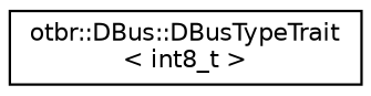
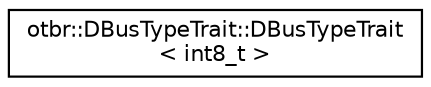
  digraph {
    rankdir=TB
-   n1 [color=black fillcolor=white fontname=Helvetica fontsize=10 height=0.2 label="otbr::DBus::DBusTypeTrait\l\< int8_t \>" shape=record style=filled width=0.4]
+   n1 [color=black fillcolor=white fontname=Helvetica fontsize=10 height=0.2 label="otbr::DBusTypeTrait::DBusTypeTrait\l\< int8_t \>" shape=record style=filled width=0.4]
  }
